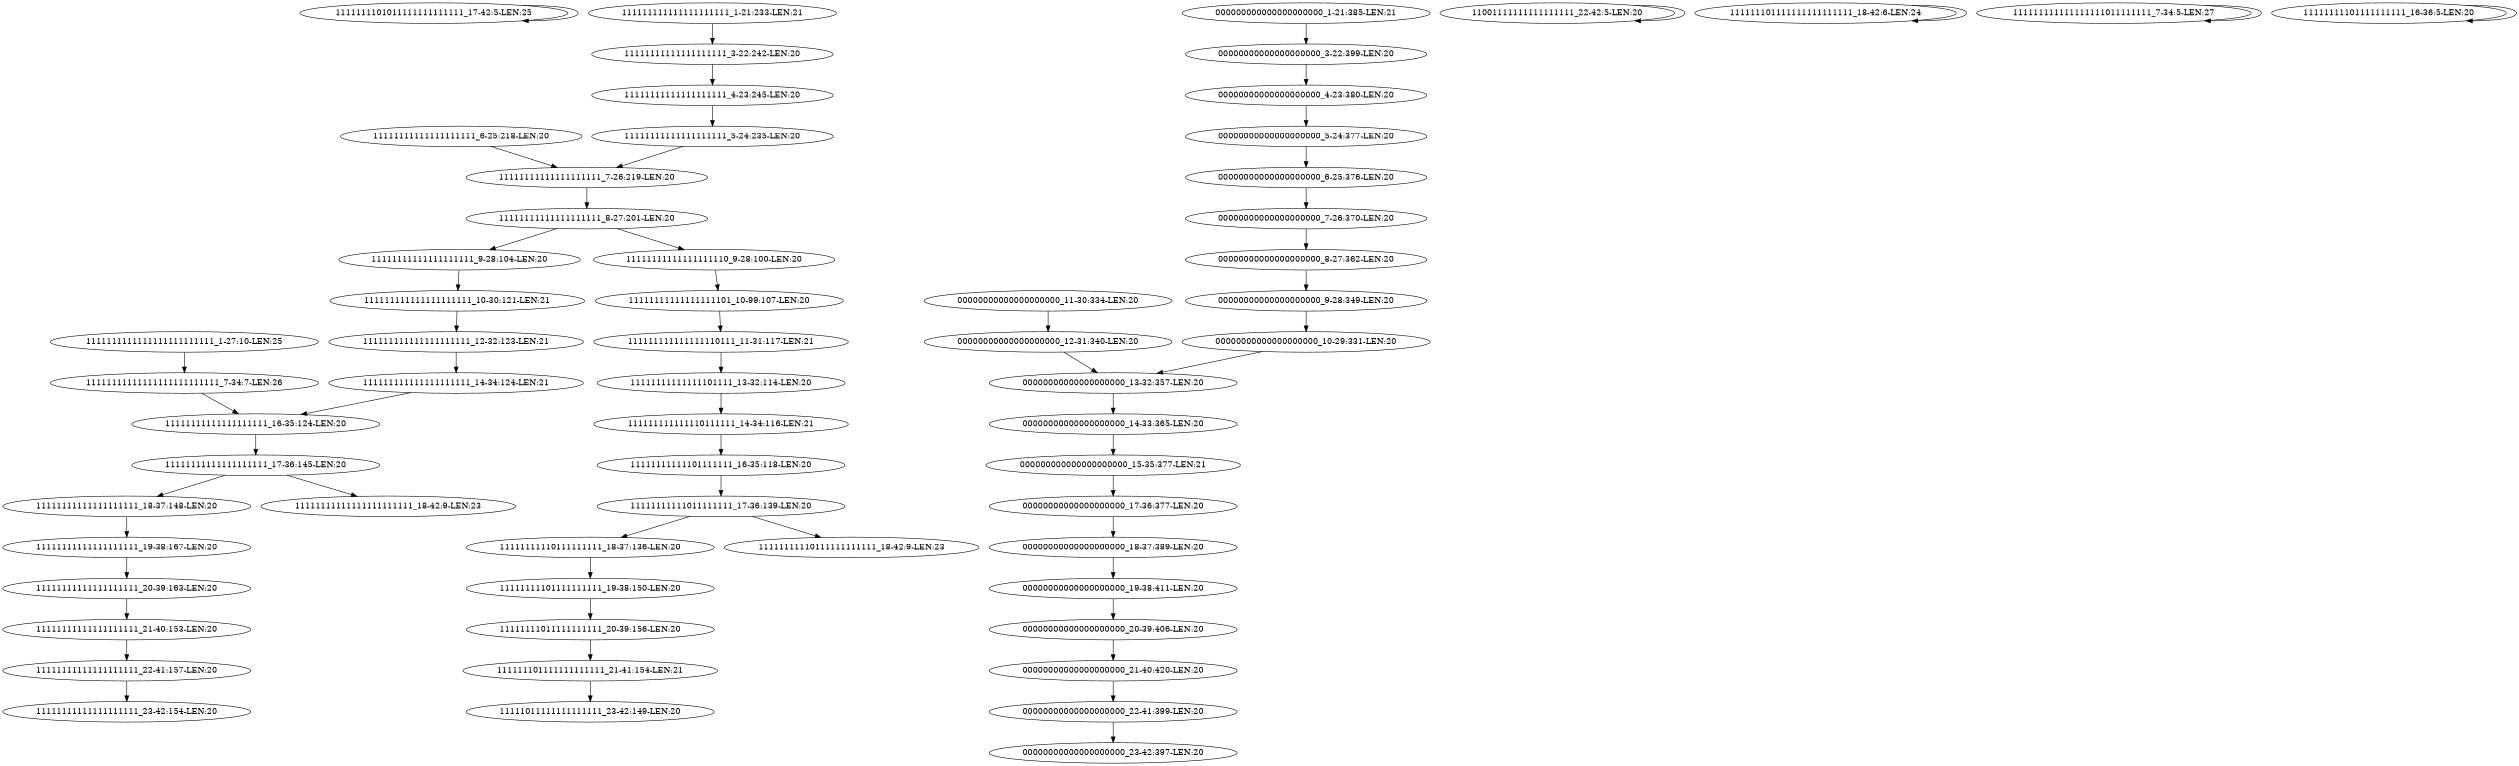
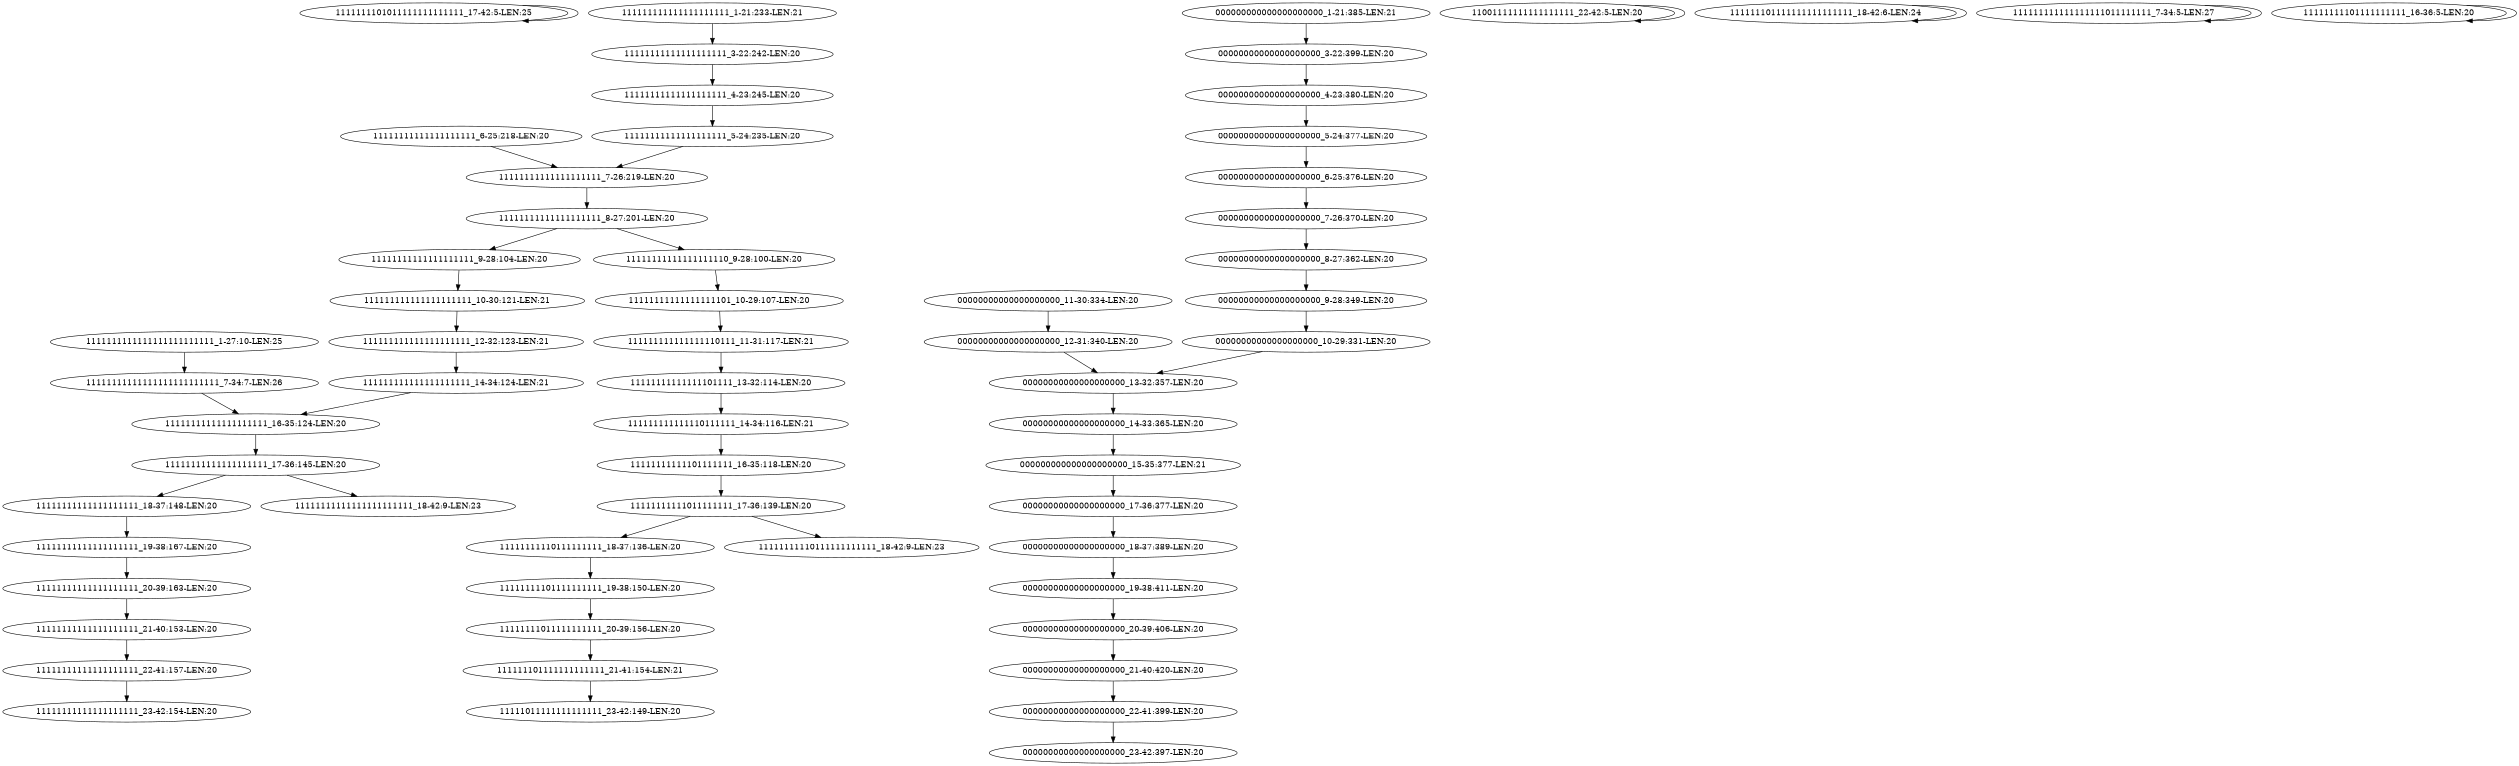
  digraph {
    "1111111101011111111111111_17-42:5-LEN:25"
    "11111111011111111111_20-39:156-LEN:20"
    "111111101111111111111_21-41:154-LEN:21"
    "11111011111111111111_23-42:149-LEN:20"
    "00000000000000000000_8-27:362-LEN:20"
    "00000000000000000000_9-28:349-LEN:20"
    "00000000000000000000_10-29:331-LEN:20"
    "00000000000000000000_13-32:357-LEN:20"
    "00000000000000000000_11-30:334-LEN:20"
    "00000000000000000000_12-31:340-LEN:20"
    "00000000000000000000_14-33:365-LEN:20"
    "00000000000000000000_5-24:377-LEN:20"
    "00000000000000000000_6-25:376-LEN:20"
    "00000000000000000000_7-26:370-LEN:20"
    "11111111111011111111_17-36:139-LEN:20"
    "11111111110111111111_18-37:136-LEN:20"
    "11111111110111111111111_18-42:9-LEN:23"
    "11111111101111111111_19-38:150-LEN:20"
    "00000000000000000000_20-39:406-LEN:20"
    "00000000000000000000_21-40:420-LEN:20"
    "00000000000000000000_22-41:399-LEN:20"
    "00000000000000000000_23-42:397-LEN:20"
    "11111111111111111111_16-35:124-LEN:20"
    "11111111111111111111_17-36:145-LEN:20"
    "11111111111111111111_18-37:148-LEN:20"
    "11111111111111111111111_18-42:9-LEN:23"
    "11111111111111111111_19-38:167-LEN:20"
    "11111111111111111111_6-25:218-LEN:20"
    "11111111111111111111_7-26:219-LEN:20"
    "11111111111111111111_8-27:201-LEN:20"
    "11111111111111111111_9-28:104-LEN:20"
    "11111111111111111110_9-28:100-LEN:20"
    "000000000000000000000_1-21:385-LEN:21"
    "00000000000000000000_3-22:399-LEN:20"
    "00000000000000000000_4-23:380-LEN:20"
    "11111111111111111111_20-39:163-LEN:20"
    "11111111111111111111_3-22:242-LEN:20"
    "11111111111111111111_4-23:245-LEN:20"
    "11111111111111111111_5-24:235-LEN:20"
-   "11111111111111111101_10-29:107-LEN:20" [label="11111111111111111101_10-99:107-LEN:20"]
+   "11111111111111111101_10-29:107-LEN:20"
    "111111111111111110111_11-31:117-LEN:21"
    "11111111111111101111_13-32:114-LEN:20"
    "111111111111110111111_14-34:116-LEN:21"
    "11001111111111111111_22-42:5-LEN:20"
    "11111111111101111111_16-35:118-LEN:20"
    "111111111111111111111_10-30:121-LEN:21"
    "111111111111111111111_12-32:123-LEN:21"
    "111111111111111111111_14-34:124-LEN:21"
    "1111111111111111111111111_1-27:10-LEN:25"
    "11111111111111111111111111_7-34:7-LEN:26"
    "111111111111111111111_1-21:233-LEN:21"
    "11111111111111111111_21-40:153-LEN:20"
    "11111111111111111111_22-41:157-LEN:20"
    "00000000000000000000_17-36:377-LEN:20"
    "00000000000000000000_18-37:389-LEN:20"
    "00000000000000000000_19-38:411-LEN:20"
    "111111101111111111111111_18-42:6-LEN:24"
    "000000000000000000000_15-35:377-LEN:21"
    "11111111111111111111_23-42:154-LEN:20"
    "111111111111111111011111111_7-34:5-LEN:27"
    "11111111101111111111_16-36:5-LEN:20"
    "1111111101011111111111111_17-42:5-LEN:25" -> "1111111101011111111111111_17-42:5-LEN:25"
    "11111111011111111111_20-39:156-LEN:20" -> "111111101111111111111_21-41:154-LEN:21"
    "111111101111111111111_21-41:154-LEN:21" -> "11111011111111111111_23-42:149-LEN:20"
    "00000000000000000000_8-27:362-LEN:20" -> "00000000000000000000_9-28:349-LEN:20"
    "00000000000000000000_9-28:349-LEN:20" -> "00000000000000000000_10-29:331-LEN:20"
    "00000000000000000000_10-29:331-LEN:20" -> "00000000000000000000_13-32:357-LEN:20"
    "00000000000000000000_13-32:357-LEN:20" -> "00000000000000000000_14-33:365-LEN:20"
    "00000000000000000000_11-30:334-LEN:20" -> "00000000000000000000_12-31:340-LEN:20"
    "00000000000000000000_12-31:340-LEN:20" -> "00000000000000000000_13-32:357-LEN:20"
    "00000000000000000000_14-33:365-LEN:20" -> "000000000000000000000_15-35:377-LEN:21"
    "00000000000000000000_5-24:377-LEN:20" -> "00000000000000000000_6-25:376-LEN:20"
    "00000000000000000000_6-25:376-LEN:20" -> "00000000000000000000_7-26:370-LEN:20"
    "00000000000000000000_7-26:370-LEN:20" -> "00000000000000000000_8-27:362-LEN:20"
    "11111111111011111111_17-36:139-LEN:20" -> "11111111110111111111_18-37:136-LEN:20"
    "11111111111011111111_17-36:139-LEN:20" -> "11111111110111111111111_18-42:9-LEN:23"
    "11111111110111111111_18-37:136-LEN:20" -> "11111111101111111111_19-38:150-LEN:20"
    "11111111101111111111_19-38:150-LEN:20" -> "11111111011111111111_20-39:156-LEN:20"
    "00000000000000000000_20-39:406-LEN:20" -> "00000000000000000000_21-40:420-LEN:20"
    "00000000000000000000_21-40:420-LEN:20" -> "00000000000000000000_22-41:399-LEN:20"
    "00000000000000000000_22-41:399-LEN:20" -> "00000000000000000000_23-42:397-LEN:20"
    "11111111111111111111_16-35:124-LEN:20" -> "11111111111111111111_17-36:145-LEN:20"
    "11111111111111111111_17-36:145-LEN:20" -> "11111111111111111111_18-37:148-LEN:20"
    "11111111111111111111_17-36:145-LEN:20" -> "11111111111111111111111_18-42:9-LEN:23"
    "11111111111111111111_18-37:148-LEN:20" -> "11111111111111111111_19-38:167-LEN:20"
    "11111111111111111111_19-38:167-LEN:20" -> "11111111111111111111_20-39:163-LEN:20"
    "11111111111111111111_6-25:218-LEN:20" -> "11111111111111111111_7-26:219-LEN:20"
    "11111111111111111111_7-26:219-LEN:20" -> "11111111111111111111_8-27:201-LEN:20"
    "11111111111111111111_8-27:201-LEN:20" -> "11111111111111111111_9-28:104-LEN:20"
    "11111111111111111111_8-27:201-LEN:20" -> "11111111111111111110_9-28:100-LEN:20"
    "11111111111111111111_9-28:104-LEN:20" -> "111111111111111111111_10-30:121-LEN:21"
    "11111111111111111110_9-28:100-LEN:20" -> "11111111111111111101_10-29:107-LEN:20"
    "000000000000000000000_1-21:385-LEN:21" -> "00000000000000000000_3-22:399-LEN:20"
    "00000000000000000000_3-22:399-LEN:20" -> "00000000000000000000_4-23:380-LEN:20"
    "00000000000000000000_4-23:380-LEN:20" -> "00000000000000000000_5-24:377-LEN:20"
    "11111111111111111111_20-39:163-LEN:20" -> "11111111111111111111_21-40:153-LEN:20"
    "11111111111111111111_3-22:242-LEN:20" -> "11111111111111111111_4-23:245-LEN:20"
    "11111111111111111111_4-23:245-LEN:20" -> "11111111111111111111_5-24:235-LEN:20"
    "11111111111111111111_5-24:235-LEN:20" -> "11111111111111111111_7-26:219-LEN:20"
    "11111111111111111101_10-29:107-LEN:20" -> "111111111111111110111_11-31:117-LEN:21"
    "111111111111111110111_11-31:117-LEN:21" -> "11111111111111101111_13-32:114-LEN:20"
    "11111111111111101111_13-32:114-LEN:20" -> "111111111111110111111_14-34:116-LEN:21"
    "111111111111110111111_14-34:116-LEN:21" -> "11111111111101111111_16-35:118-LEN:20"
    "11001111111111111111_22-42:5-LEN:20" -> "11001111111111111111_22-42:5-LEN:20"
    "11111111111101111111_16-35:118-LEN:20" -> "11111111111011111111_17-36:139-LEN:20"
    "111111111111111111111_10-30:121-LEN:21" -> "111111111111111111111_12-32:123-LEN:21"
    "111111111111111111111_12-32:123-LEN:21" -> "111111111111111111111_14-34:124-LEN:21"
    "111111111111111111111_14-34:124-LEN:21" -> "11111111111111111111_16-35:124-LEN:20"
    "1111111111111111111111111_1-27:10-LEN:25" -> "11111111111111111111111111_7-34:7-LEN:26"
    "11111111111111111111111111_7-34:7-LEN:26" -> "11111111111111111111_16-35:124-LEN:20"
    "111111111111111111111_1-21:233-LEN:21" -> "11111111111111111111_3-22:242-LEN:20"
    "11111111111111111111_21-40:153-LEN:20" -> "11111111111111111111_22-41:157-LEN:20"
    "11111111111111111111_22-41:157-LEN:20" -> "11111111111111111111_23-42:154-LEN:20"
    "00000000000000000000_17-36:377-LEN:20" -> "00000000000000000000_18-37:389-LEN:20"
    "00000000000000000000_18-37:389-LEN:20" -> "00000000000000000000_19-38:411-LEN:20"
    "00000000000000000000_19-38:411-LEN:20" -> "00000000000000000000_20-39:406-LEN:20"
    "111111101111111111111111_18-42:6-LEN:24" -> "111111101111111111111111_18-42:6-LEN:24"
    "000000000000000000000_15-35:377-LEN:21" -> "00000000000000000000_17-36:377-LEN:20"
    "111111111111111111011111111_7-34:5-LEN:27" -> "111111111111111111011111111_7-34:5-LEN:27"
    "11111111101111111111_16-36:5-LEN:20" -> "11111111101111111111_16-36:5-LEN:20"
  }
